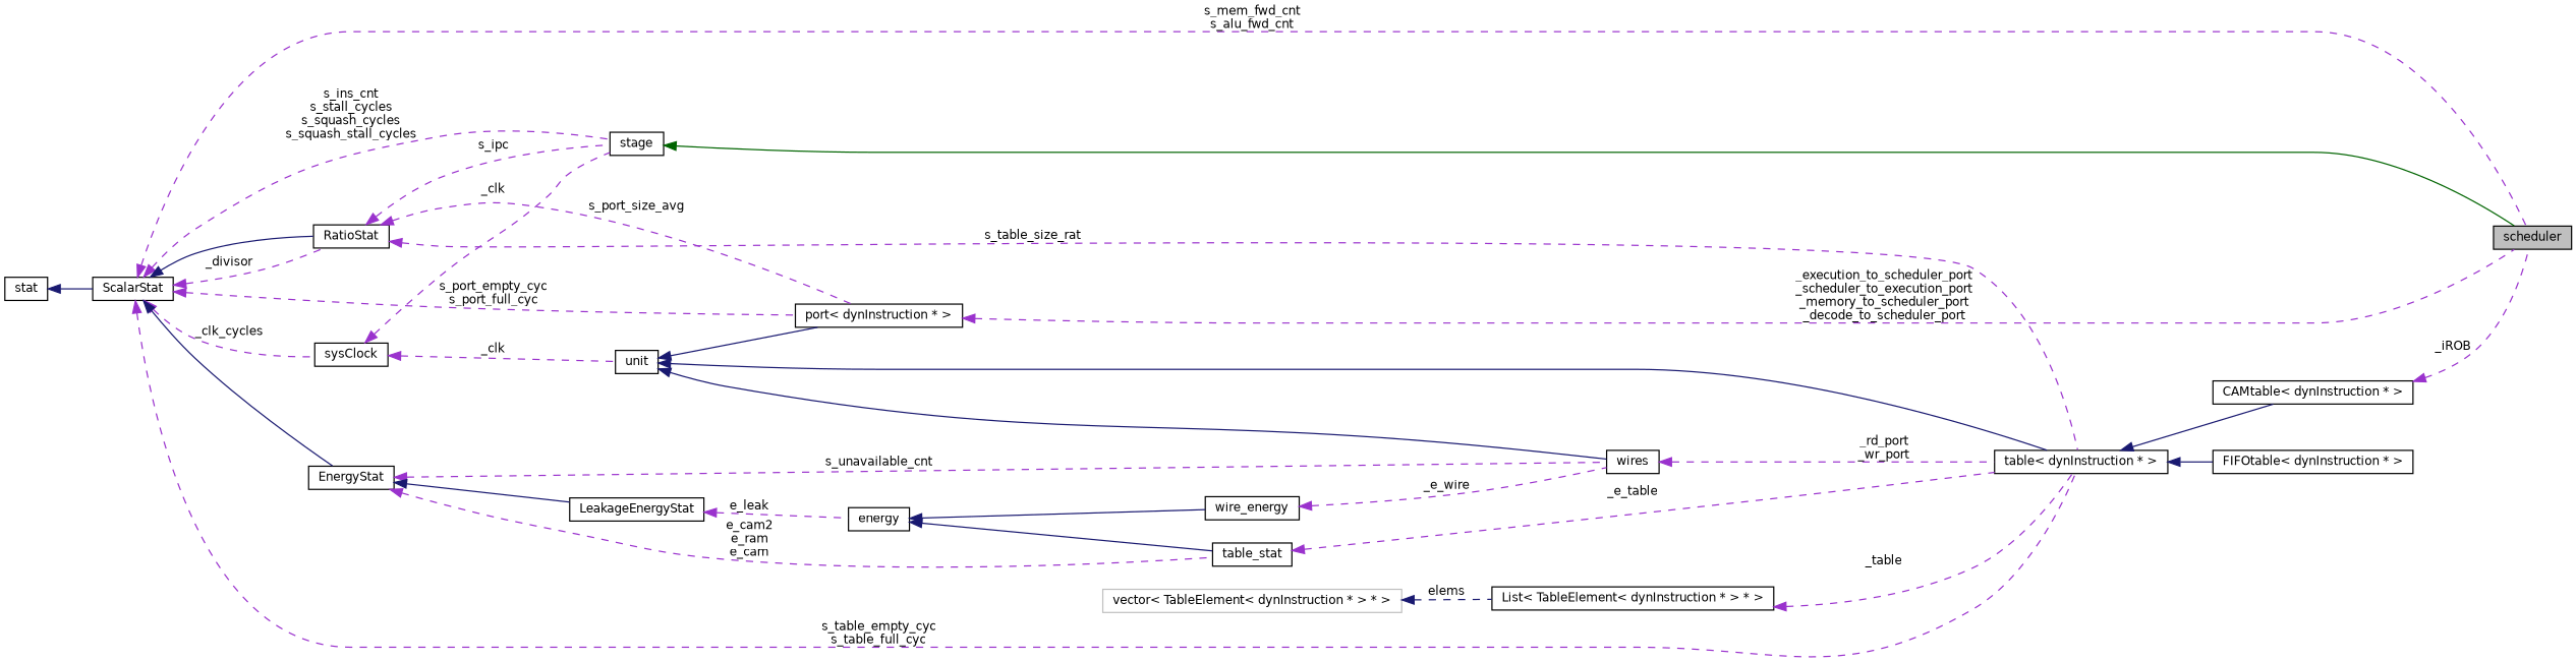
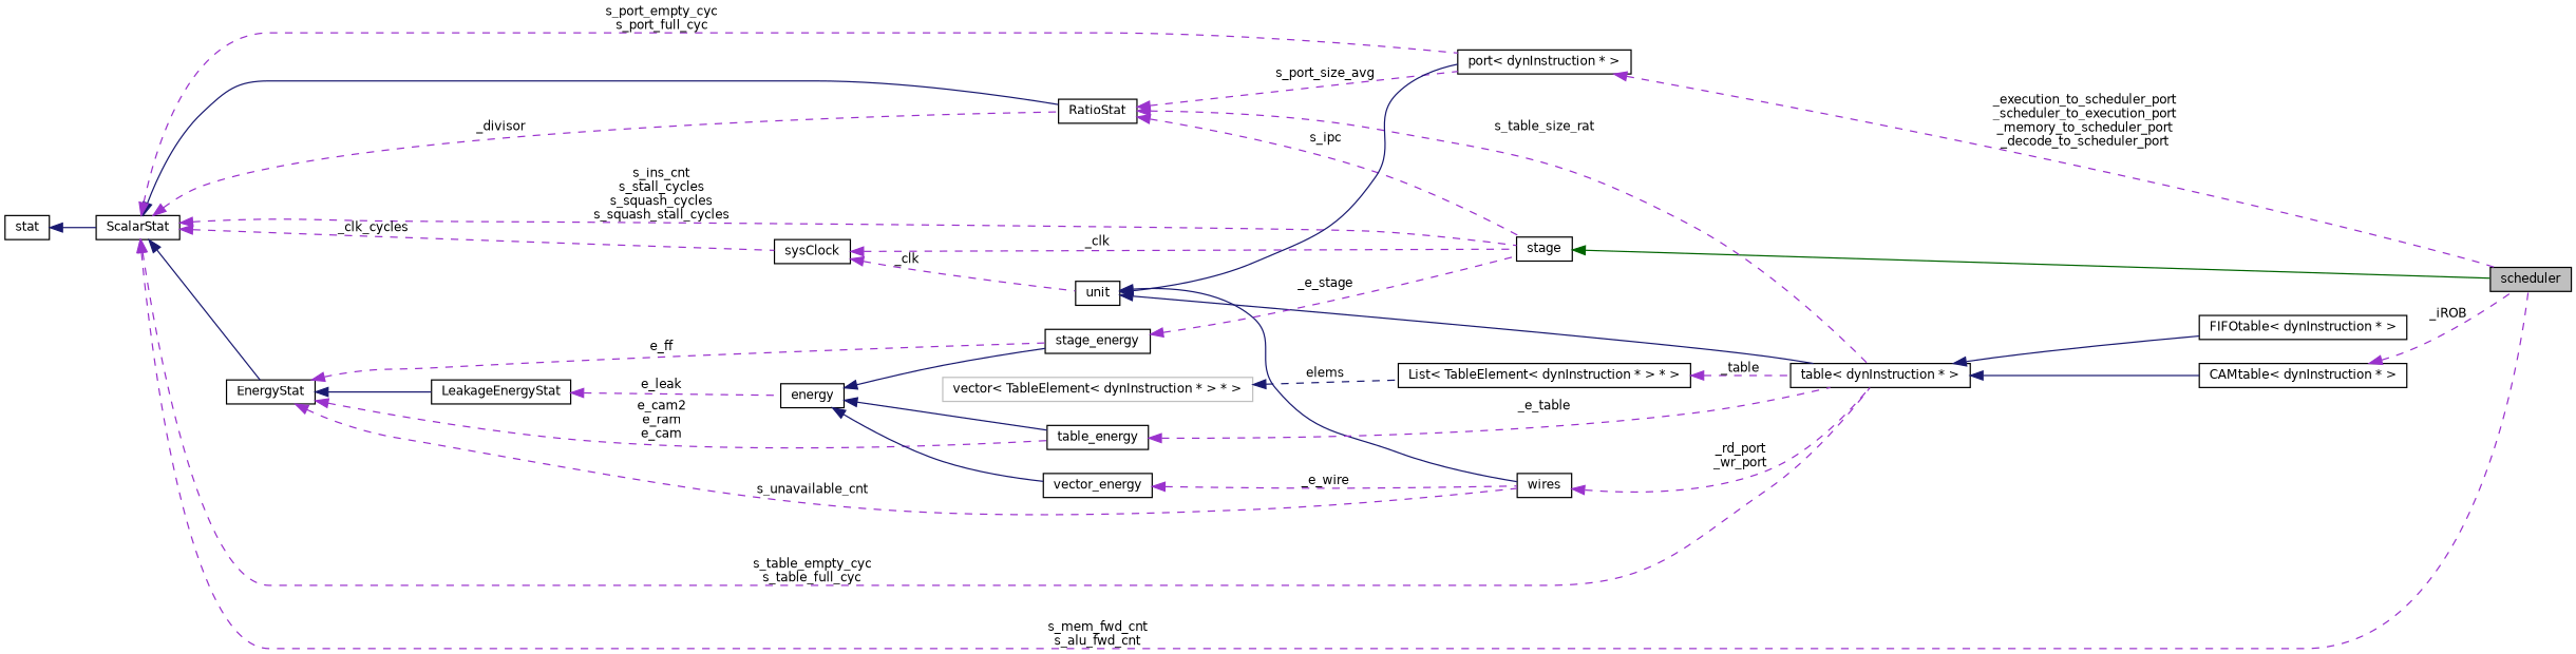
  digraph {
    rankdir=LR
    node [color=black fillcolor=white fontname=Helvetica fontsize=10 shape=record style=filled]
    edge [color=darkorchid3 dir=back fontname=Helvetica fontsize=10 labelfontname=Helvetica labelfontsize=10 style=dashed]
    n1 [fillcolor=grey75 fontcolor=black height=0.2 label=scheduler width=0.4]
    n2 [height=0.2 label=stage width=0.4]
    n3 [height=0.2 label=ScalarStat width=0.4]
    n4 [height=0.2 label=RatioStat width=0.4]
    n5 [height=0.2 label=sysClock width=0.4]
    n6 [height=0.2 label=EnergyStat width=0.4]
    n7 [height=0.2 label="table\< dynInstruction * \>" width=0.4]
    n8 [height=0.2 label="port\< dynInstruction * \>" width=0.4]
    n9 [height=0.2 label=unit width=0.4]
    n10 [height=0.2 label=wires width=0.4]
-   n12 [height=0.2 label=table_stat width=0.4]
+   n11 [height=0.2 label=stage_energy width=0.4]
+   n12 [height=0.2 label=table_energy width=0.4]
    n13 [height=0.2 label=LeakageEnergyStat width=0.4]
    n14 [height=0.2 label="FIFOtable\< dynInstruction * \>" width=0.4]
    n15 [height=0.2 label="CAMtable\< dynInstruction * \>" width=0.4]
    n16 [height=0.2 label=stat width=0.4]
    n17 [height=0.2 label=energy width=0.4]
-   n18 [height=0.2 label=wire_energy width=0.4]
+   n18 [height=0.2 label=vector_energy width=0.4]
    n19 [height=0.2 label="List\< TableElement\< dynInstruction * \> * \>" width=0.4]
    n20 [color=grey75 height=0.2 label="vector\< TableElement\< dynInstruction * \> * \>" width=0.4]
    n2 -> n1 [color=darkgreen style=solid]
    n3 -> n1 [label="s_mem_fwd_cnt\ns_alu_fwd_cnt"]
    n3 -> n2 [label="s_ins_cnt\ns_stall_cycles\ns_squash_cycles\ns_squash_stall_cycles"]
    n3 -> n4 [color=midnightblue style=solid]
    n3 -> n4 [label=_divisor]
    n3 -> n5 [label=_clk_cycles]
    n3 -> n6 [color=midnightblue style=solid]
    n3 -> n7 [label="s_table_empty_cyc\ns_table_full_cyc"]
    n3 -> n8 [label="s_port_empty_cyc\ns_port_full_cyc"]
    n4 -> n2 [label=s_ipc]
    n4 -> n7 [label=s_table_size_rat]
    n4 -> n8 [label=s_port_size_avg]
    n5 -> n2 [label=_clk]
    n5 -> n9 [label=_clk]
    n6 -> n10 [label=s_unavailable_cnt]
+   n6 -> n11 [label=e_ff]
    n6 -> n12 [label="e_cam2\ne_ram\ne_cam"]
    n6 -> n13 [color=midnightblue style=solid]
    n7 -> n14 [color=midnightblue style=solid]
    n7 -> n15 [color=midnightblue style=solid]
    n8 -> n1 [label="_execution_to_scheduler_port\n_scheduler_to_execution_port\n_memory_to_scheduler_port\n_decode_to_scheduler_port"]
    n9 -> n7 [color=midnightblue style=solid]
    n9 -> n8 [color=midnightblue style=solid]
    n9 -> n10 [color=midnightblue style=solid]
    n10 -> n7 [label="_rd_port\n_wr_port"]
+   n11 -> n2 [label=_e_stage]
    n12 -> n7 [label=_e_table]
    n13 -> n17 [label=e_leak]
    n15 -> n1 [label=_iROB]
    n16 -> n3 [color=midnightblue style=solid]
+   n17 -> n11 [color=midnightblue style=solid]
    n17 -> n12 [color=midnightblue style=solid]
    n17 -> n18 [color=midnightblue style=solid]
    n18 -> n10 [label=_e_wire]
    n19 -> n7 [label=_table]
    n20 -> n19 [color=midnightblue label=elems]
  }
